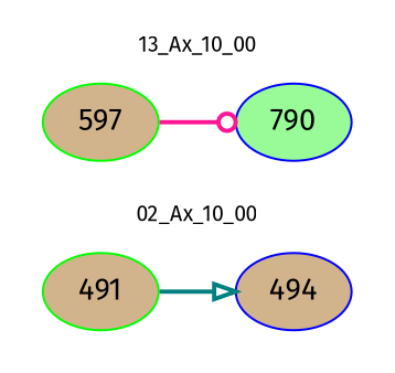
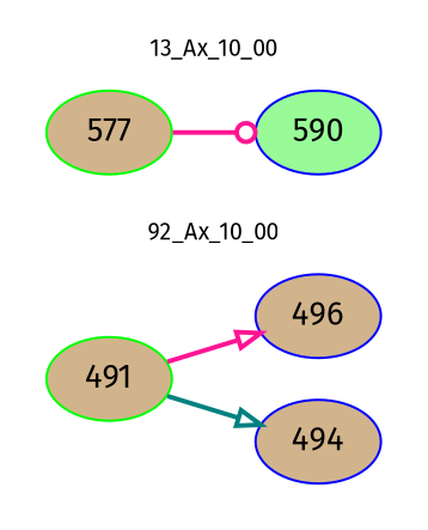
  digraph {
    fontname="Fira Sans"
    rankdir=LR
    node [color=blue fillcolor=tan fontname="Fira Sans" style=filled]
    edge [arrowhead=onormal color=deeppink fontname="Fira Sans" style=bold]
    n1 [color=green label=491]
    n2 [label=494]
-   n4 [color=green label=597]
-   n5 [fillcolor=palegreen label=790]
+   n3 [label=496]
+   n4 [color=green label=577]
+   n5 [fillcolor=palegreen label=590]
    subgraph cluster_1 {
      color=white
      fontsize=10
-     label="02_Ax_10_00"
+     label="92_Ax_10_00"
      n1
      n2
+     n3
    }
    subgraph cluster_2 {
      color=white
      fontsize=10
      label="13_Ax_10_00"
      n4
      n5
    }
    n1 -> n2 [color=teal]
+   n1 -> n3
    n4 -> n5 [arrowhead=odot]
  }
